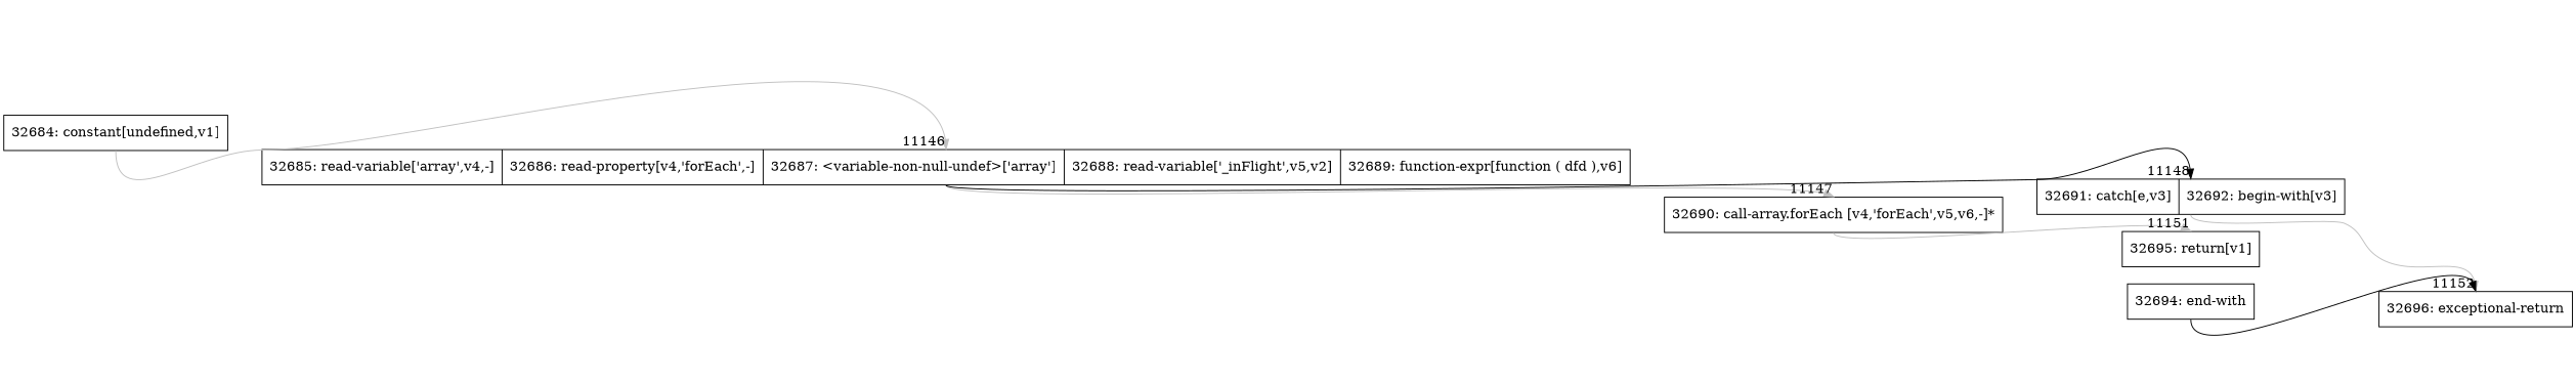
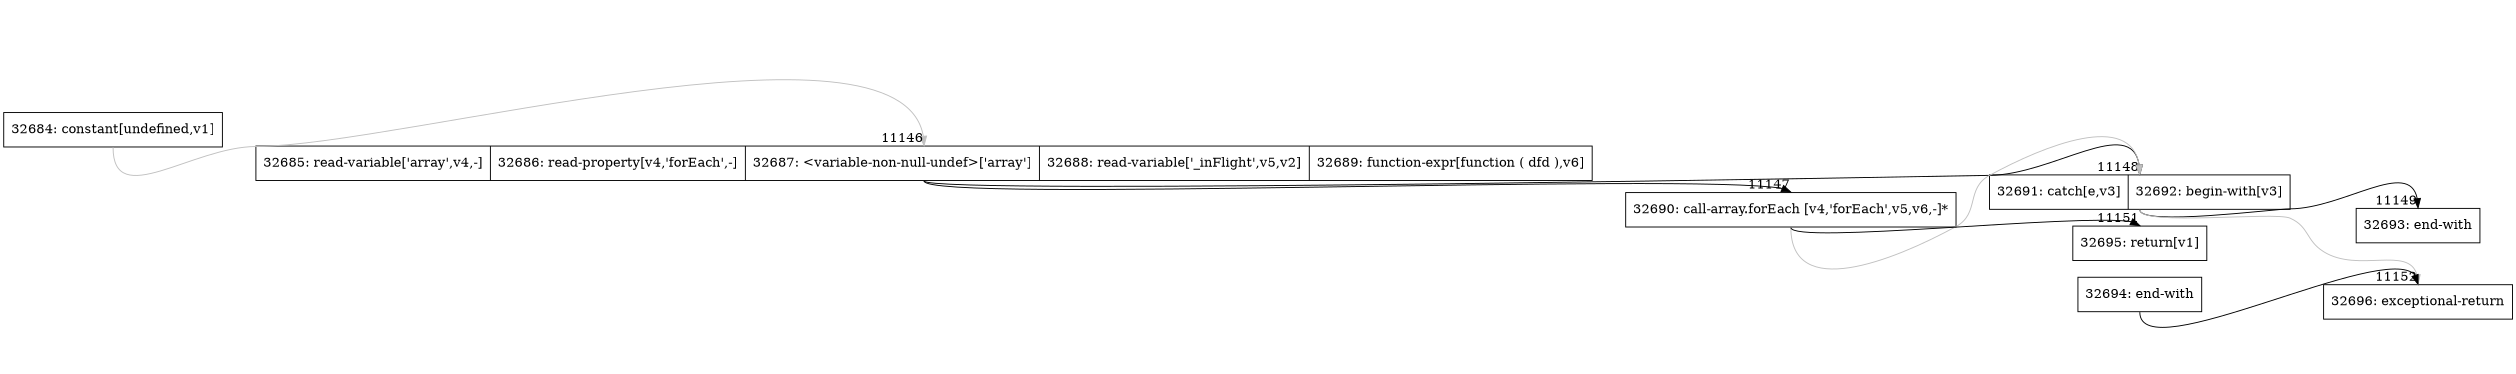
  digraph {
    rankdir=LR
    node [shape=record]
    edge [headport=n tailport=s]
    n1 [label="{32684: constant[undefined,v1]}"]
    n2 [label="{32685: read-variable['array',v4,-]|32686: read-property[v4,'forEach',-]|32687: \<variable-non-null-undef\>['array']|32688: read-variable['_inFlight',v5,v2]|32689: function-expr[function ( dfd ),v6]}"]
    n3 [label="{32690: call-array.forEach [v4,'forEach',v5,v6,-]*}"]
    n4 [label="{32691: catch[e,v3]|32692: begin-with[v3]}"]
    n5 [label="{32695: return[v1]}"]
+   n6 [label="{32693: end-with}"]
    n7 [label="{32696: exceptional-return}"]
    n8 [label="{32694: end-with}"]
    n1 -> n2 [color=gray headlabel="      11146"]
-   n2 -> n3 [headlabel="      11147" color=gray]
+   n2 -> n3 [headlabel="      11147"]
    n2 -> n4 [color=black headlabel="      11148"]
-   n3 -> n5 [headlabel="      11151" color=gray]
+   n3 -> n4 [color=gray]
+   n3 -> n5 [headlabel="      11151"]
+   n4 -> n6 [headlabel="      11149"]
    n4 -> n7 [color=gray headlabel="      11152"]
    n8 -> n7
  }
